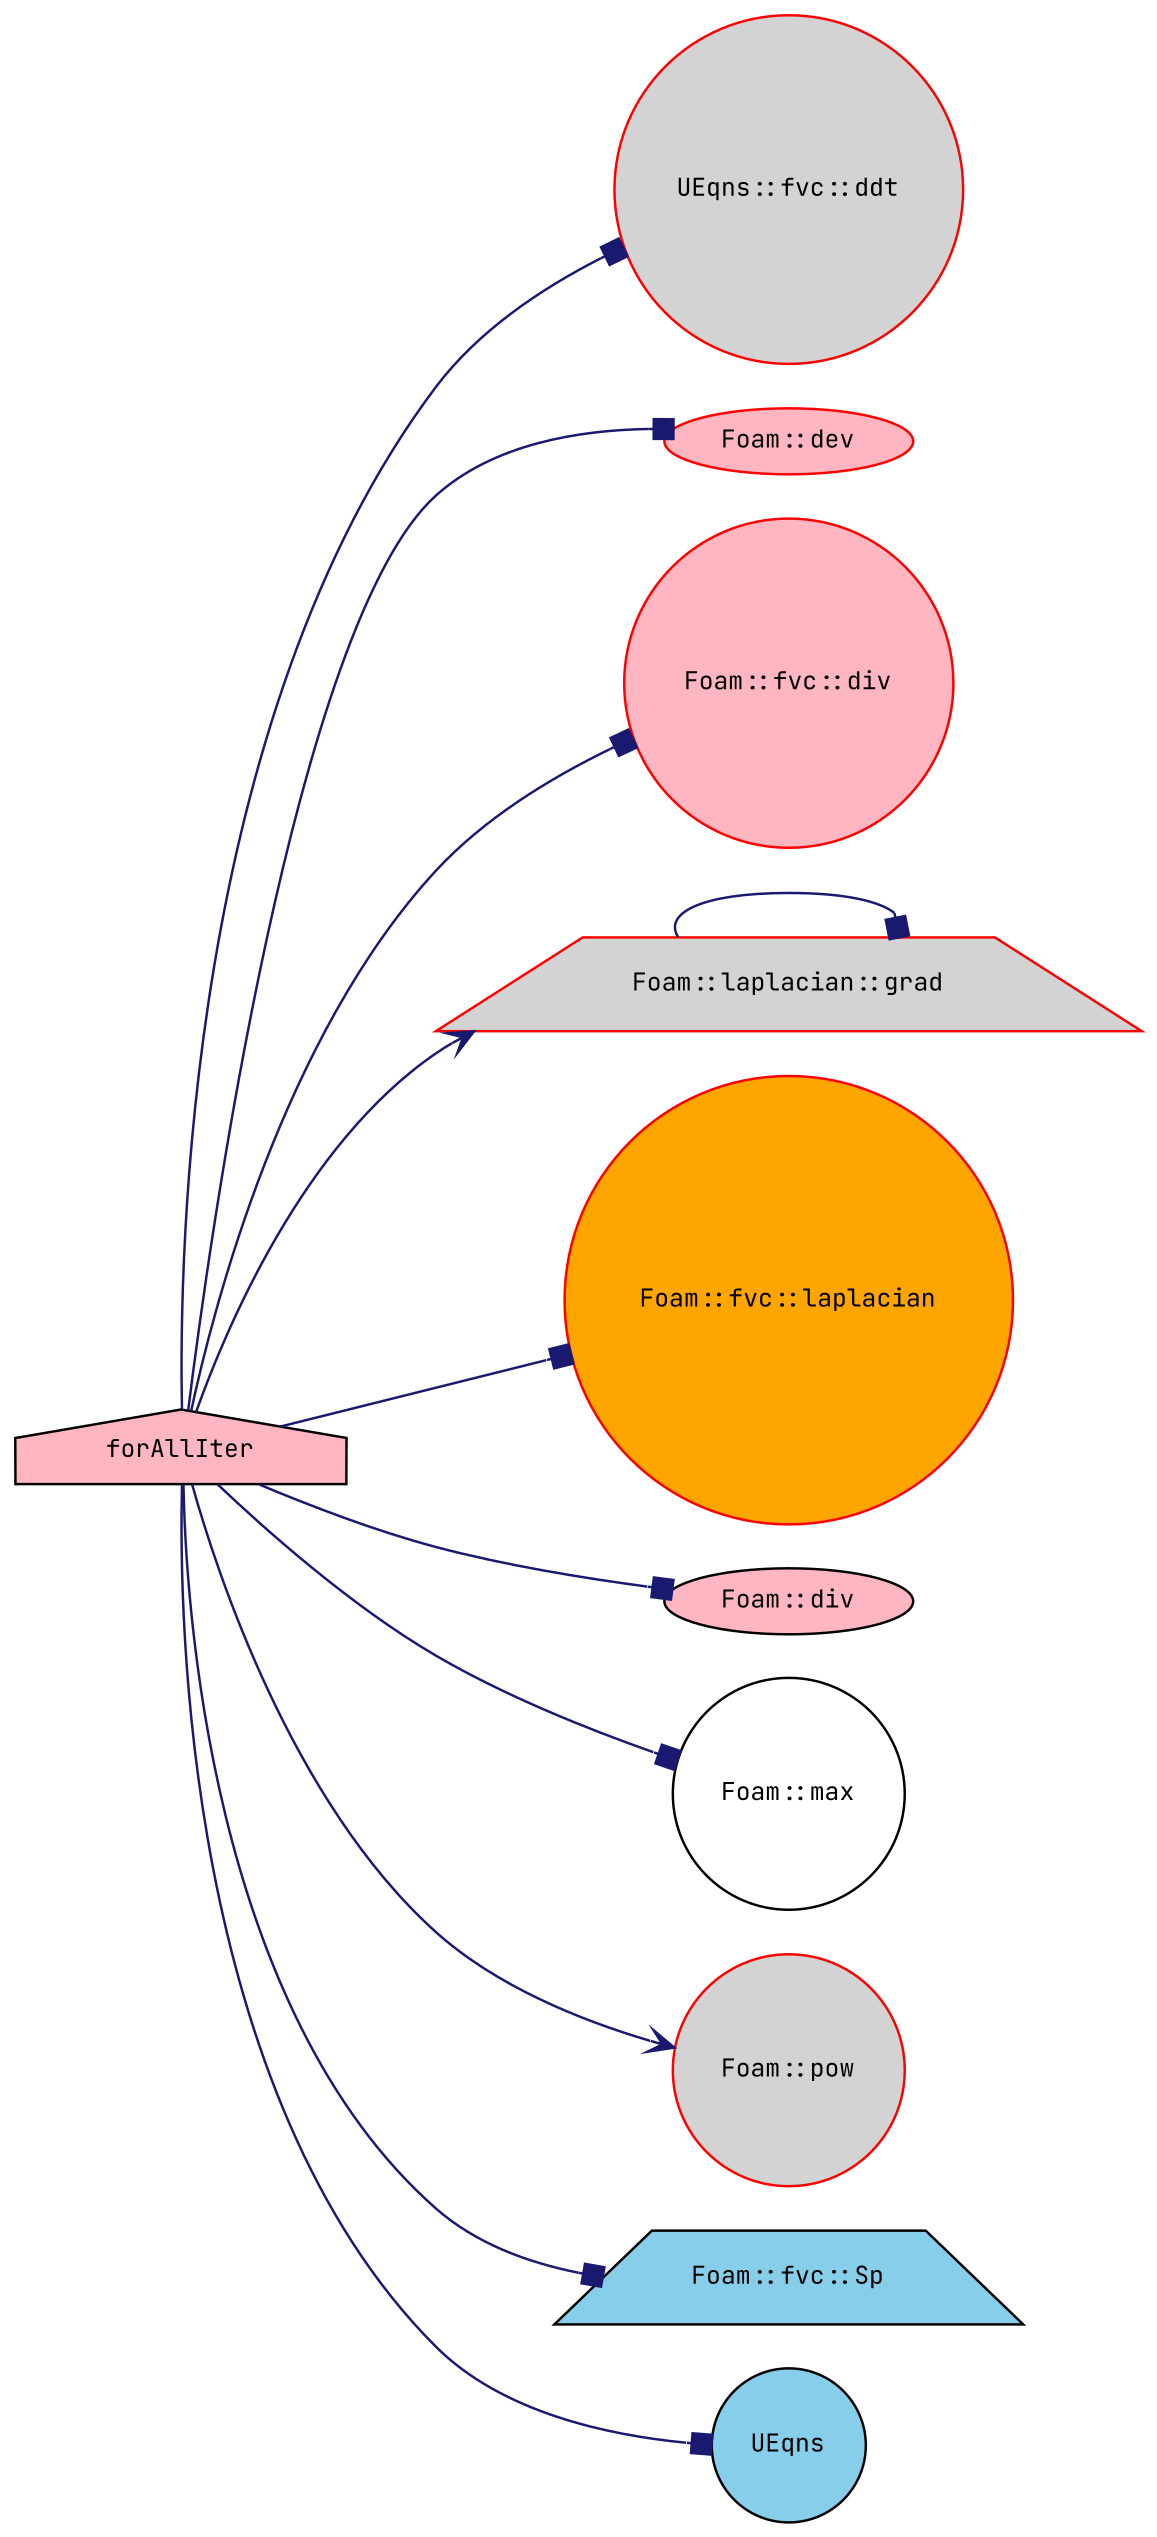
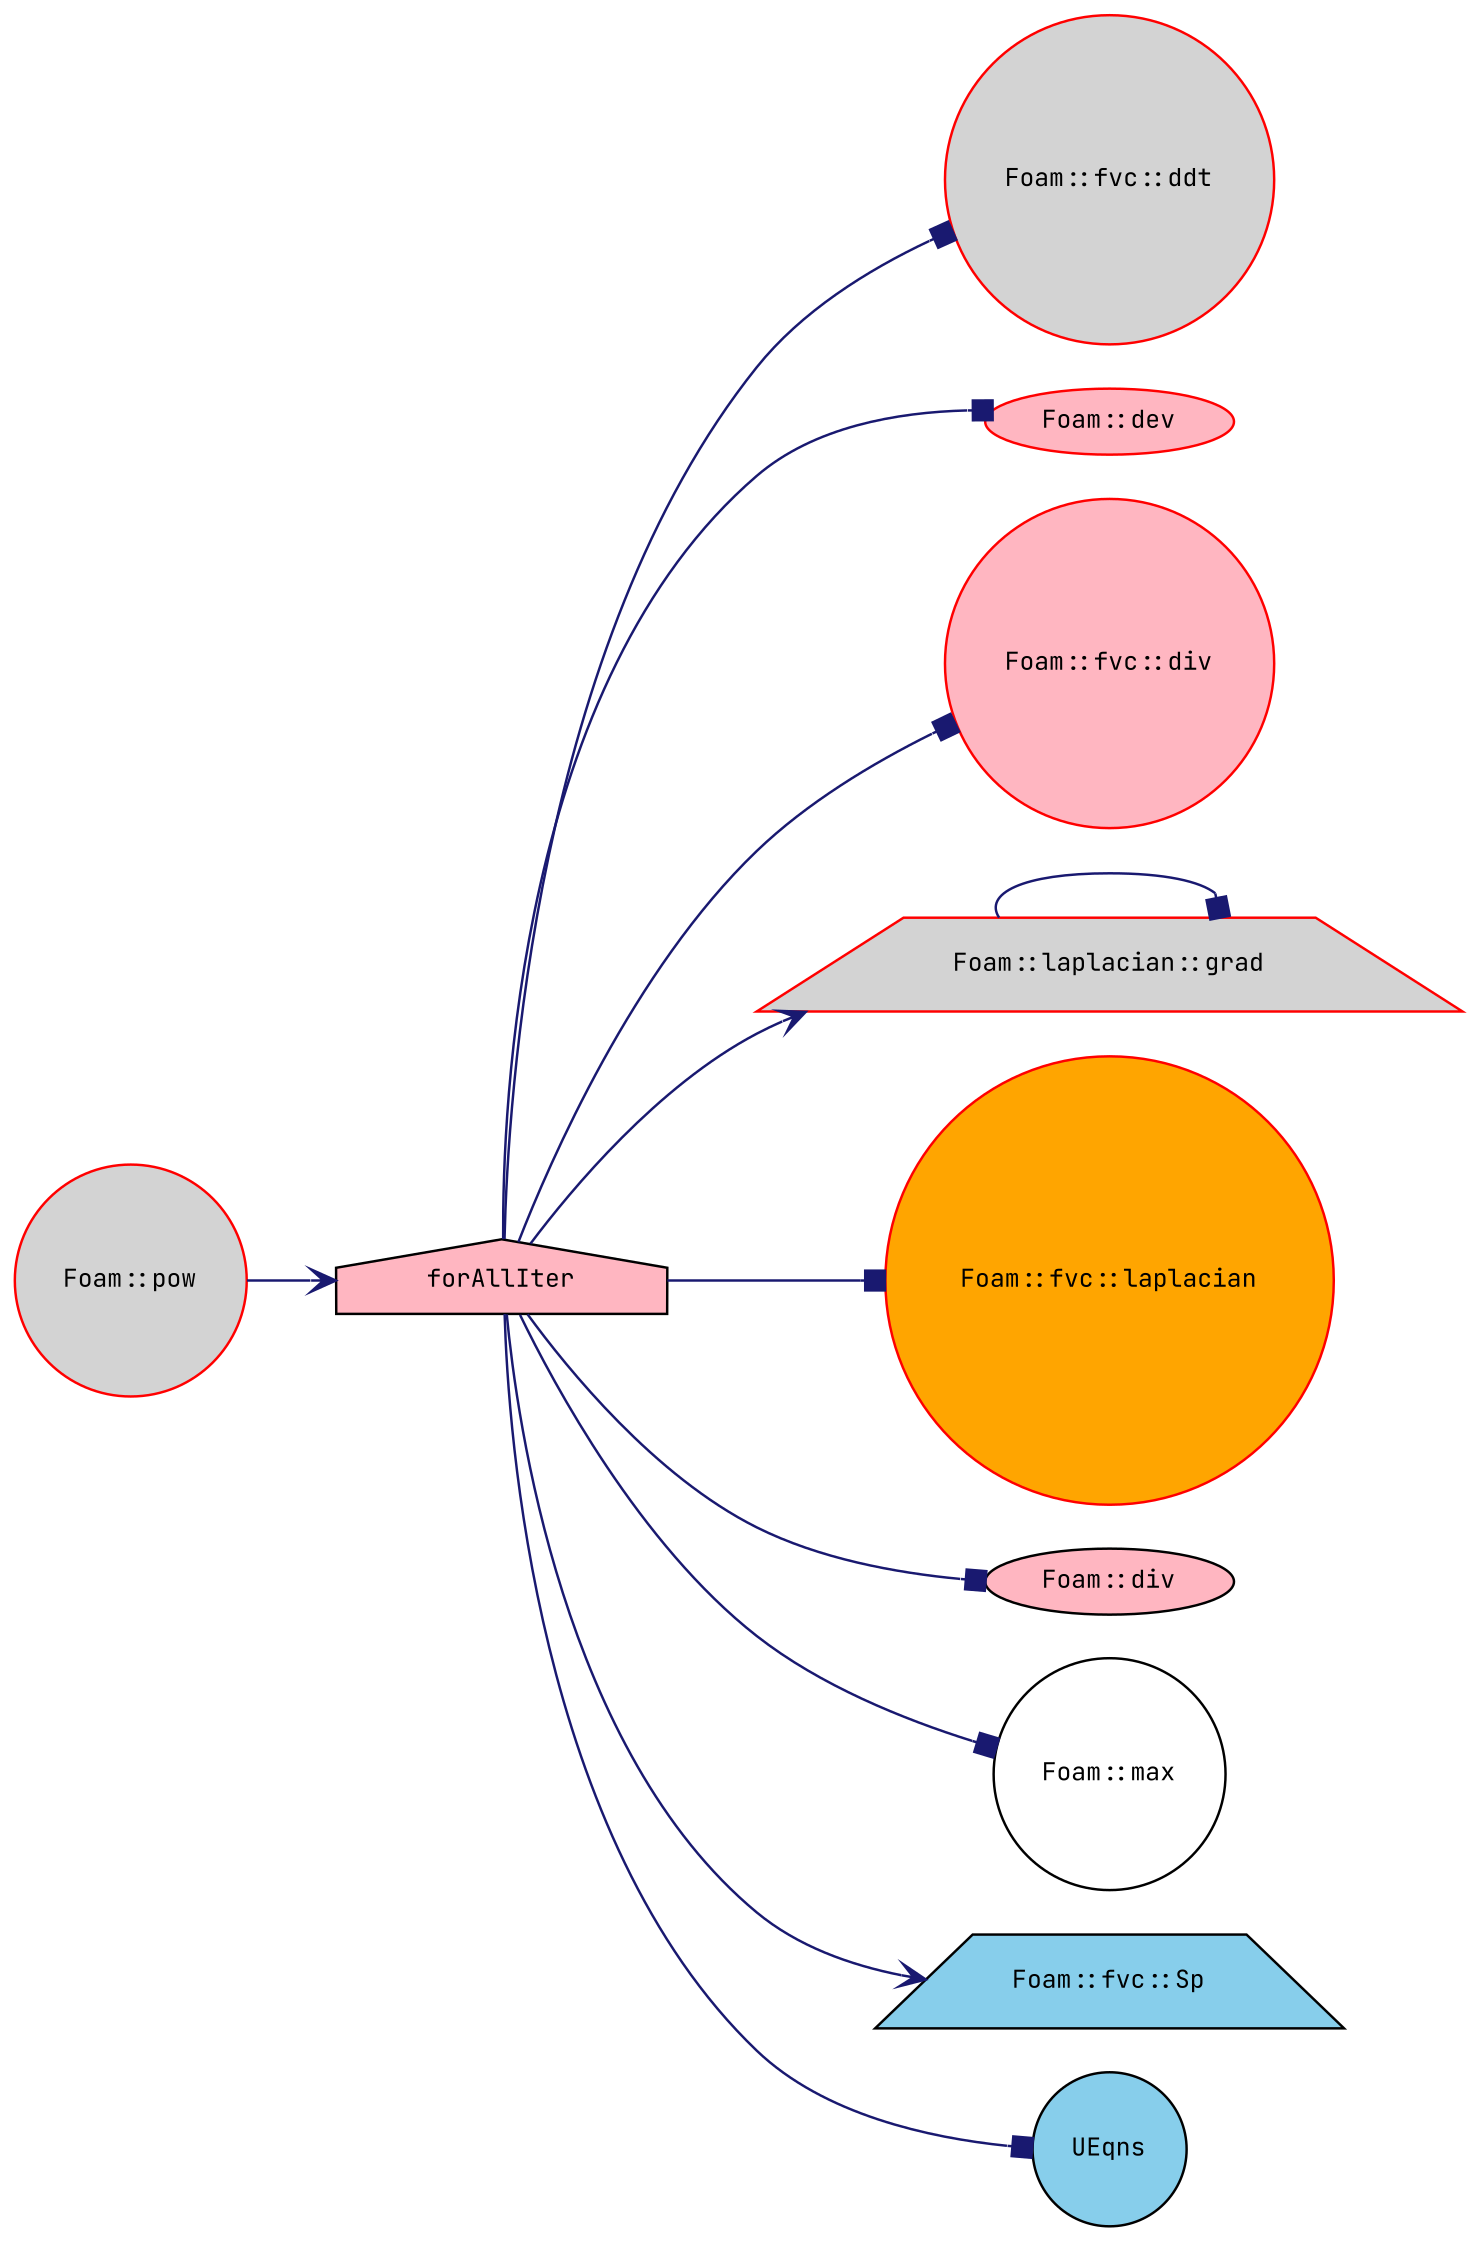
  digraph {
    fontname="JetBrains Mono"
    rankdir=LR
    node [color=red fillcolor=lightpink fontname="JetBrains Mono" fontsize=10 shape=circle style=filled]
    edge [arrowhead=box color=midnightblue fontname="JetBrains Mono" fontsize=10 labelfontname=Helvetica labelfontsize=10 style=solid]
    n1 [color=black fontcolor=black height=0.2 label=forAllIter shape=house width=0.4]
-   n2 [fillcolor=lightgrey height=0.2 label="UEqns::fvc::ddt" width=0.4]
+   n2 [fillcolor=lightgrey height=0.2 label="Foam::fvc::ddt" width=0.4]
    n3 [height=0.2 label="Foam::dev" shape=ellipse width=0.4]
    n4 [height=0.2 label="Foam::fvc::div" width=0.4]
    n5 [fillcolor=lightgrey height=0.2 label="Foam::laplacian::grad" shape=trapezium width=0.4]
    n6 [fillcolor=orange height=0.2 label="Foam::fvc::laplacian" width=0.4]
    n7 [color=black height=0.2 label="Foam::div" shape=ellipse width=0.4]
    n8 [color=black fillcolor=white height=0.2 label="Foam::max" width=0.4]
    n9 [fillcolor=lightgrey height=0.2 label="Foam::pow" width=0.4]
    n10 [color=black fillcolor=skyblue height=0.2 label="Foam::fvc::Sp" shape=trapezium width=0.4]
    n11 [color=black fillcolor=skyblue height=0.2 label=UEqns width=0.4]
    n1 -> n2
    n1 -> n3
    n1 -> n4
    n1 -> n5 [arrowhead=vee]
    n1 -> n6
    n1 -> n7
    n1 -> n8
-   n1 -> n9 [arrowhead=vee]
-   n1 -> n10
+   n9 -> n1 [arrowhead=vee]
+   n1 -> n10 [arrowhead=vee]
    n1 -> n11
    n5 -> n5
  }
